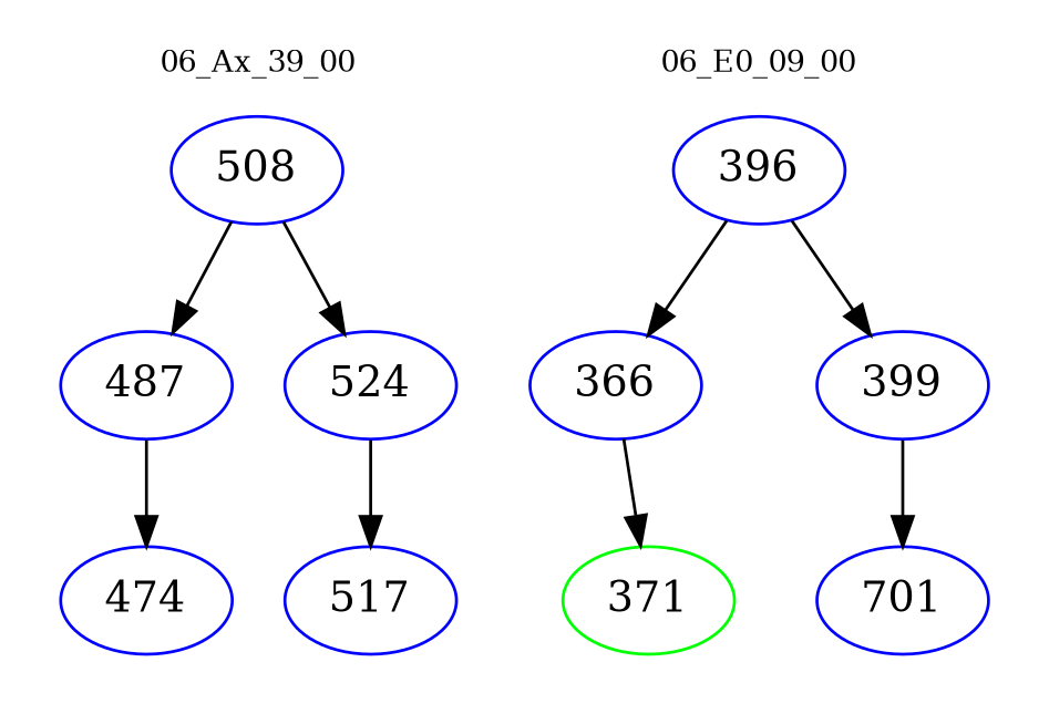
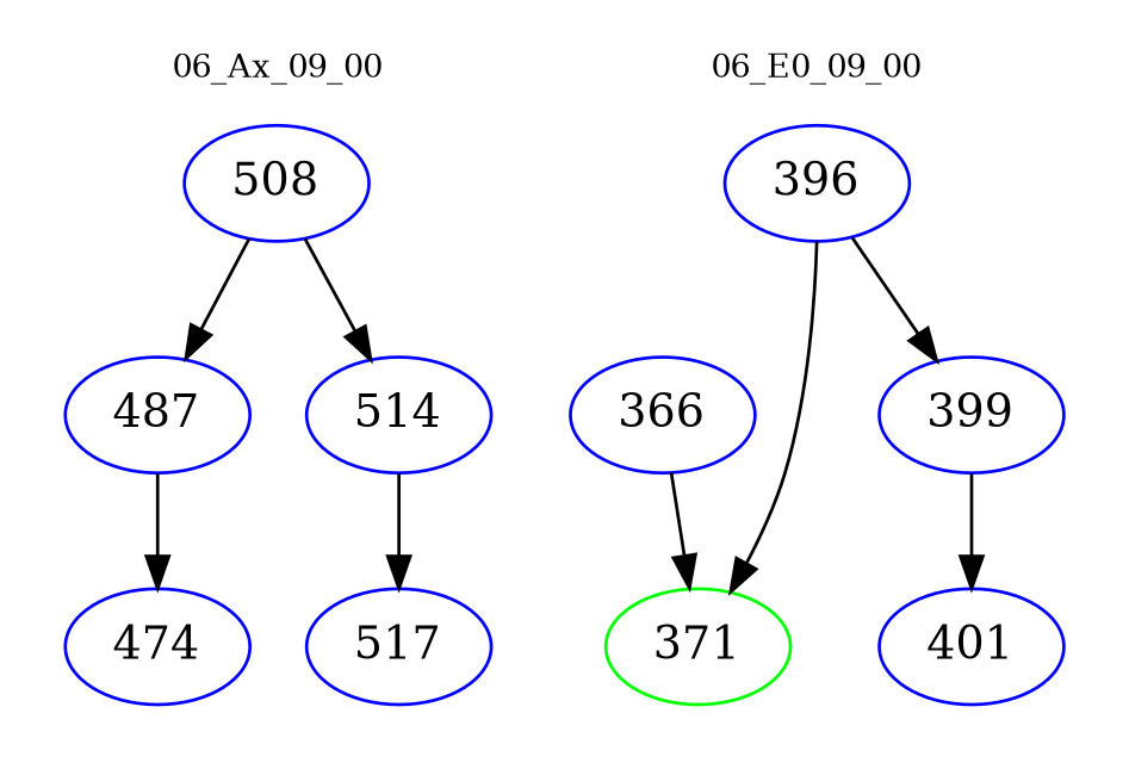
  digraph {
    node [color=blue]
    edge [color=black]
    n1 [label=508]
    n2 [label=487]
-   n3 [label=524]
+   n3 [label=514]
    n4 [label=474]
    n5 [label=517]
    n6 [label=396]
    n7 [label=366]
    n8 [label=399]
    n9 [color=green label=371]
-   n10 [label=701]
+   n10 [label=401]
    subgraph cluster_1 {
      color=white
      fontsize=10
-     label="06_Ax_39_00"
+     label="06_Ax_09_00"
      n1
      n2
      n3
      n4
      n5
    }
    subgraph cluster_2 {
      color=white
      fontsize=10
      label="06_E0_09_00"
      n6
      n7
      n8
      n9
      n10
    }
    n1 -> n2
    n1 -> n3
    n2 -> n4
    n3 -> n5
-   n6 -> n7
+   n6 -> n9
    n6 -> n8
    n7 -> n9
    n8 -> n10
  }
